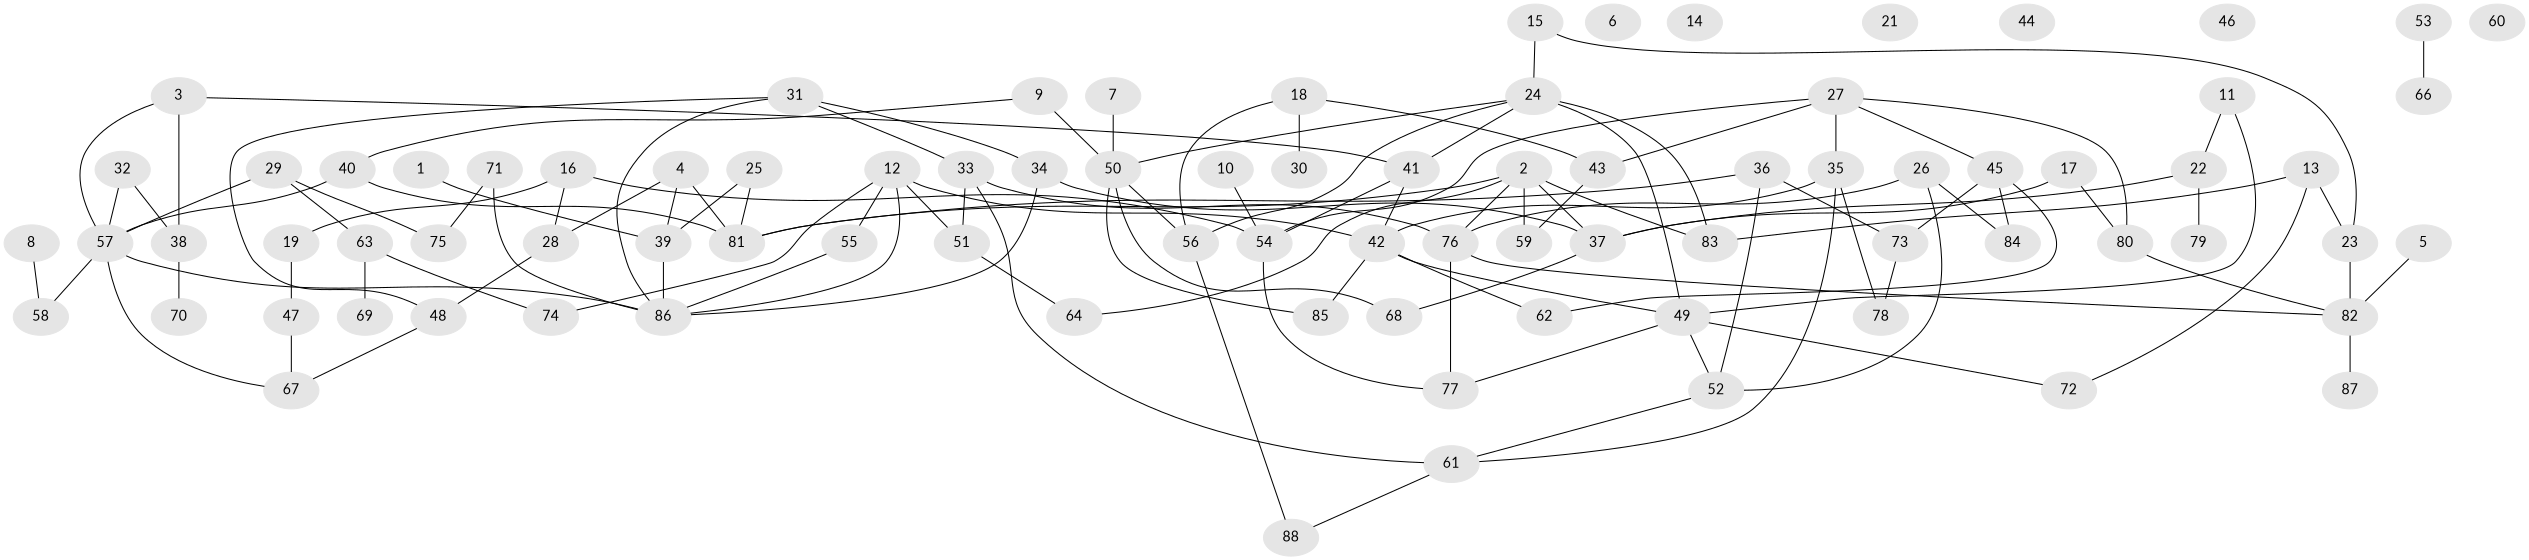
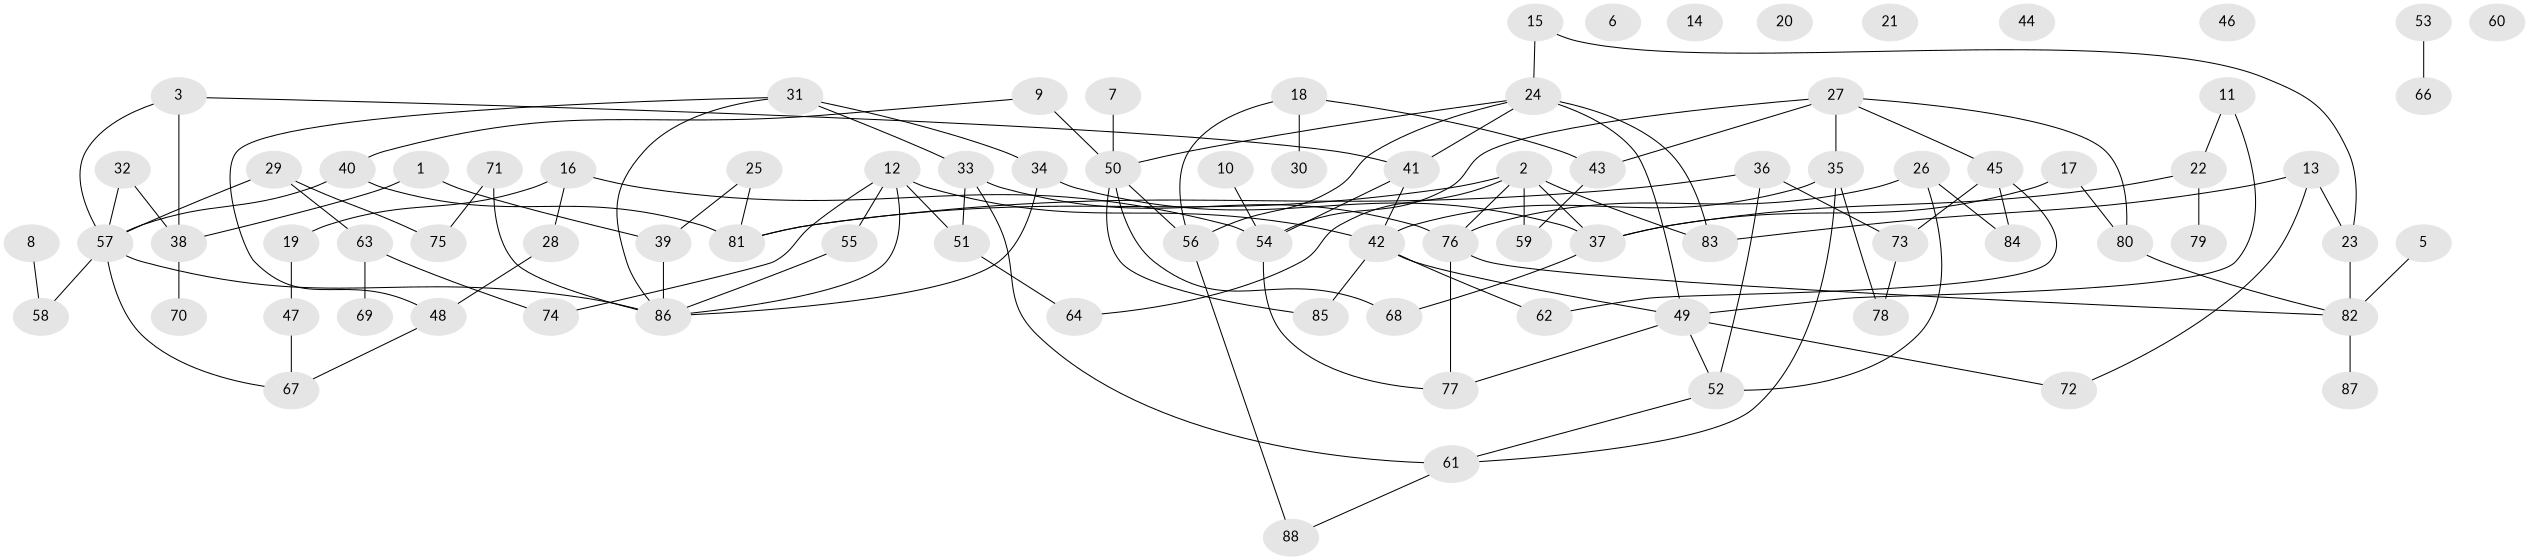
  graph {
    fontname=Lato
    node [color=gray90 fontname=Lato style=filled]
    edge [fontname=Lato]
    1
    38
    39
    25
    81
    70
    2
    37
    59
    64
    76
    83
    68
    82
    77
    3
    41
    57
    7
    50
    54
    42
    58
    86
    67
-   4
    28
    48
    5
    87
    6
    56
    85
    8
    9
    40
    10
    11
    22
    49
    79
    72
    52
    12
    51
    55
    74
    62
    13
    23
    14
    15
    24
    16
    19
    47
    17
    80
    18
    30
    43
    88
+   20
    21
    26
    84
    61
    27
    35
    45
    78
    73
    29
    63
    75
    69
    31
    33
    34
    32
    36
    44
    46
    53
    66
    60
    71
+   1 -- 38
    1 -- 39
    38 -- 70
    39 -- 86
    25 -- 39
    25 -- 81
    2 -- 81
    2 -- 37
    2 -- 59
    2 -- 64
    2 -- 76
    2 -- 83
    37 -- 68
    76 -- 82
    76 -- 77
    82 -- 87
    3 -- 38
    3 -- 41
    3 -- 57
    41 -- 54
    41 -- 42
    57 -- 58
    57 -- 86
    57 -- 67
    7 -- 50
    50 -- 68
    50 -- 56
    50 -- 85
    54 -- 77
    42 -- 85
    42 -- 49
    42 -- 62
-   4 -- 39
-   4 -- 81
-   4 -- 28
    28 -- 48
    48 -- 67
    5 -- 82
    56 -- 88
    8 -- 58
    9 -- 50
    9 -- 40
    40 -- 81
    40 -- 57
    10 -- 54
    11 -- 22
    11 -- 49
    22 -- 37
    22 -- 79
    49 -- 77
    49 -- 72
    49 -- 52
    52 -- 61
    12 -- 42
    12 -- 86
    12 -- 51
    12 -- 55
    12 -- 74
    51 -- 64
    55 -- 86
    13 -- 83
    13 -- 72
    13 -- 23
    23 -- 82
    15 -- 23
    15 -- 24
    24 -- 83
    24 -- 41
    24 -- 50
    24 -- 56
    24 -- 49
    16 -- 54
    16 -- 28
    16 -- 19
    19 -- 47
    47 -- 67
    17 -- 37
    17 -- 80
    80 -- 82
    18 -- 56
    18 -- 30
    18 -- 43
    43 -- 59
    26 -- 76
    26 -- 52
    26 -- 84
    61 -- 88
    27 -- 54
    27 -- 80
    27 -- 43
    27 -- 35
    27 -- 45
    35 -- 42
    35 -- 61
    35 -- 78
    45 -- 62
    45 -- 84
    45 -- 73
    73 -- 78
    29 -- 57
    29 -- 63
    29 -- 75
    63 -- 74
    63 -- 69
    31 -- 86
    31 -- 48
    31 -- 33
    31 -- 34
    33 -- 76
    33 -- 51
    33 -- 61
    34 -- 37
    34 -- 86
    32 -- 38
    32 -- 57
    36 -- 81
    36 -- 52
    36 -- 73
    53 -- 66
    71 -- 86
    71 -- 75
  }
